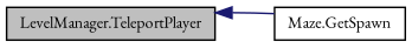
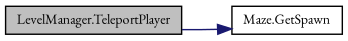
  digraph {
    rankdir=LR
    fontname="EB Garamond"
    node [color=black fontname="EB Garamond" fontsize=10 shape=record style=filled]
    n1 [fillcolor=grey75 fontcolor=black height=0.2 label="LevelManager.TeleportPlayer" width=0.4]
    n2 [fillcolor=white height=0.2 label="Maze.GetSpawn" width=0.4]
-   n2 -> n1 [color=midnightblue fontname="EB Garamond" fontsize=10 labelfontname=Helvetica labelfontsize=10 style=solid]
+   n1 -> n2 [color=midnightblue fontname="EB Garamond" fontsize=10 labelfontname=Helvetica labelfontsize=10 style=solid]
  }
